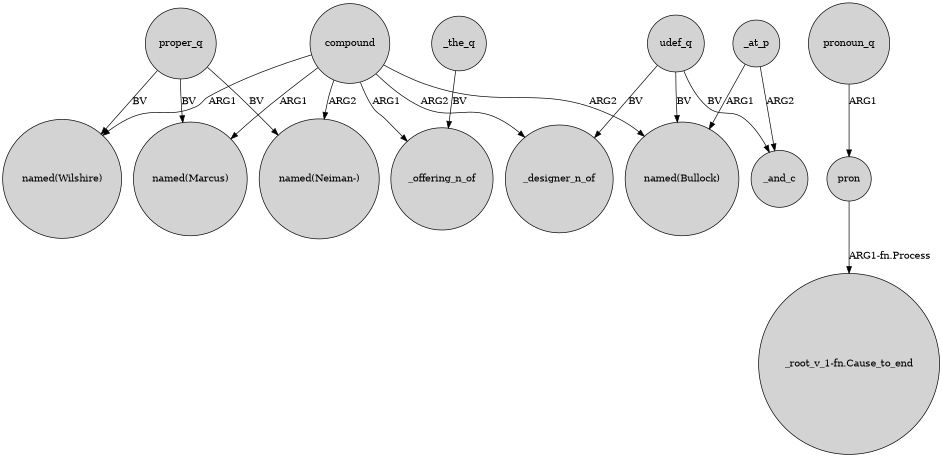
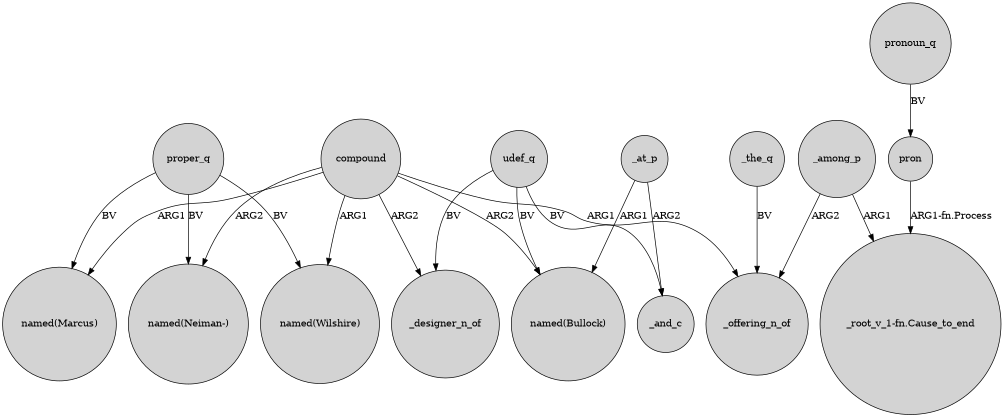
  digraph {
    node [shape=circle style=filled]
    compound
    "named(Wilshire)"
    _designer_n_of
    _offering_n_of
    "named(Bullock)"
    "named(Neiman-)"
    "named(Marcus)"
+   _among_p
    "_root_v_1-fn.Cause_to_end"
    udef_q
    _and_c
    pron
    proper_q
    pronoun_q
    _at_p
    _the_q
    compound -> "named(Wilshire)" [label=ARG1]
    compound -> _designer_n_of [label=ARG2]
    compound -> _offering_n_of [label=ARG1]
    compound -> "named(Bullock)" [label=ARG2]
    compound -> "named(Neiman-)" [label=ARG2]
    compound -> "named(Marcus)" [label=ARG1]
+   _among_p -> _offering_n_of [label=ARG2]
+   _among_p -> "_root_v_1-fn.Cause_to_end" [label=ARG1]
    udef_q -> _designer_n_of [label=BV]
    udef_q -> "named(Bullock)" [label=BV]
    udef_q -> _and_c [label=BV]
    pron -> "_root_v_1-fn.Cause_to_end" [label="ARG1-fn.Process"]
    proper_q -> "named(Wilshire)" [label=BV]
    proper_q -> "named(Neiman-)" [label=BV]
    proper_q -> "named(Marcus)" [label=BV]
-   pronoun_q -> pron [label=ARG1]
+   pronoun_q -> pron [label=BV]
    _at_p -> "named(Bullock)" [label=ARG1]
    _at_p -> _and_c [label=ARG2]
    _the_q -> _offering_n_of [label=BV]
  }
